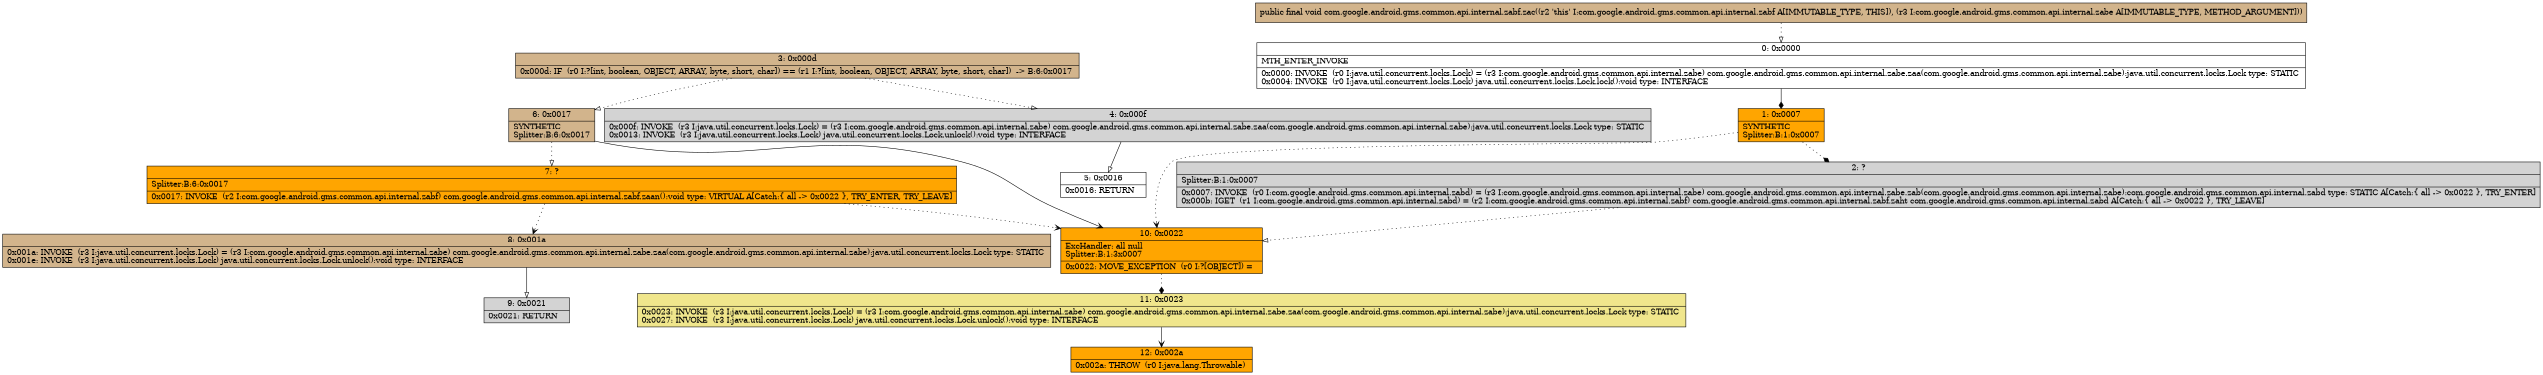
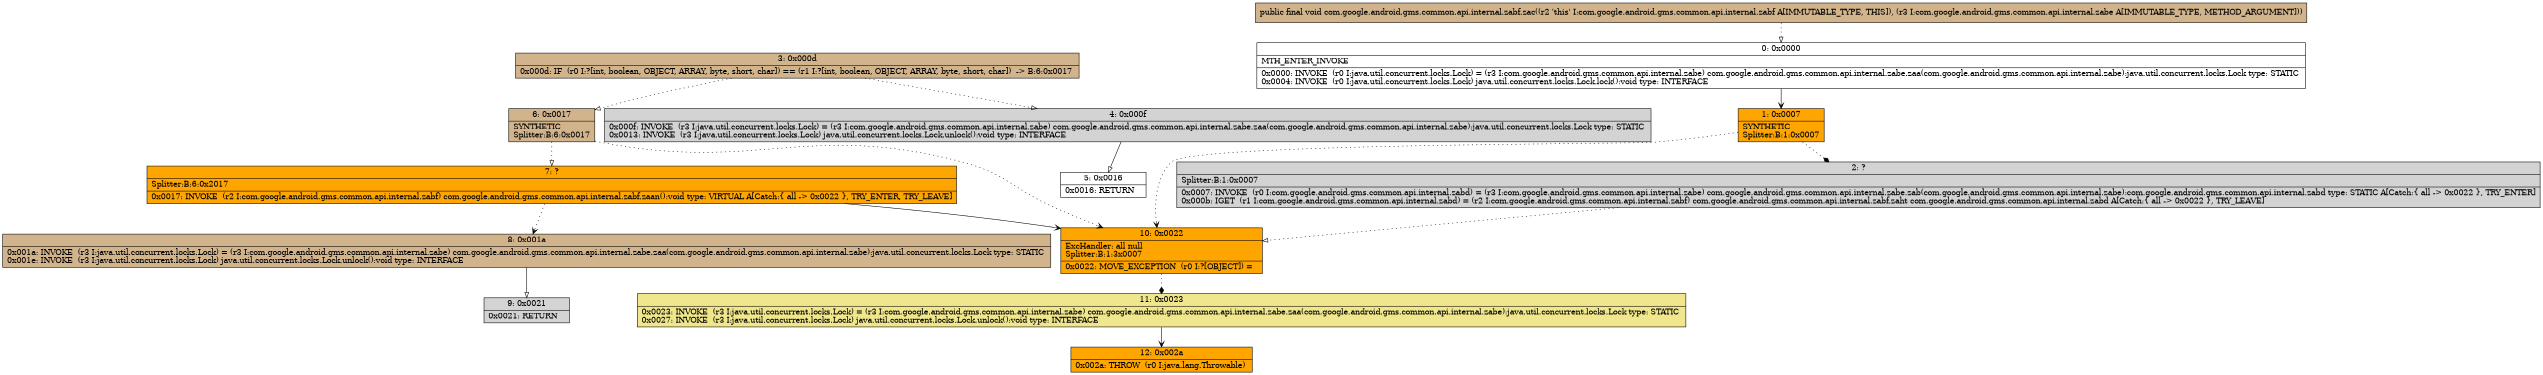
  digraph {
    node [fillcolor=orange shape=record style=filled]
    edge [arrowhead=onormal style=dotted]
    n1 [fillcolor=white label="{0\:\ 0x0000|MTH_ENTER_INVOKE\l|0x0000: INVOKE  (r0 I:java.util.concurrent.locks.Lock) = (r3 I:com.google.android.gms.common.api.internal.zabe) com.google.android.gms.common.api.internal.zabe.zaa(com.google.android.gms.common.api.internal.zabe):java.util.concurrent.locks.Lock type: STATIC \l0x0004: INVOKE  (r0 I:java.util.concurrent.locks.Lock) java.util.concurrent.locks.Lock.lock():void type: INTERFACE \l}"]
    n2 [label="{1\:\ 0x0007|SYNTHETIC\lSplitter:B:1:0x0007\l}"]
    n3 [fillcolor=lightgrey label="{2\:\ ?|Splitter:B:1:0x0007\l|0x0007: INVOKE  (r0 I:com.google.android.gms.common.api.internal.zabd) = (r3 I:com.google.android.gms.common.api.internal.zabe) com.google.android.gms.common.api.internal.zabe.zab(com.google.android.gms.common.api.internal.zabe):com.google.android.gms.common.api.internal.zabd type: STATIC A[Catch:\{ all \-\> 0x0022 \}, TRY_ENTER]\l0x000b: IGET  (r1 I:com.google.android.gms.common.api.internal.zabd) = (r2 I:com.google.android.gms.common.api.internal.zabf) com.google.android.gms.common.api.internal.zabf.zaht com.google.android.gms.common.api.internal.zabd A[Catch:\{ all \-\> 0x0022 \}, TRY_LEAVE]\l}"]
    n4 [label="{10\:\ 0x0022|ExcHandler: all null\lSplitter:B:1:3x0007\l|0x0022: MOVE_EXCEPTION  (r0 I:?[OBJECT]) =  \l}"]
    n5 [fillcolor=khaki label="{11\:\ 0x0023|0x0023: INVOKE  (r3 I:java.util.concurrent.locks.Lock) = (r3 I:com.google.android.gms.common.api.internal.zabe) com.google.android.gms.common.api.internal.zabe.zaa(com.google.android.gms.common.api.internal.zabe):java.util.concurrent.locks.Lock type: STATIC \l0x0027: INVOKE  (r3 I:java.util.concurrent.locks.Lock) java.util.concurrent.locks.Lock.unlock():void type: INTERFACE \l}"]
    n6 [fillcolor=tan label="{3\:\ 0x000d|0x000d: IF  (r0 I:?[int, boolean, OBJECT, ARRAY, byte, short, char]) == (r1 I:?[int, boolean, OBJECT, ARRAY, byte, short, char])  \-\> B:6:0x0017 \l}"]
    n7 [fillcolor=lightgrey label="{4\:\ 0x000f|0x000f: INVOKE  (r3 I:java.util.concurrent.locks.Lock) = (r3 I:com.google.android.gms.common.api.internal.zabe) com.google.android.gms.common.api.internal.zabe.zaa(com.google.android.gms.common.api.internal.zabe):java.util.concurrent.locks.Lock type: STATIC \l0x0013: INVOKE  (r3 I:java.util.concurrent.locks.Lock) java.util.concurrent.locks.Lock.unlock():void type: INTERFACE \l}"]
    n8 [fillcolor=tan label="{6\:\ 0x0017|SYNTHETIC\lSplitter:B:6:0x0017\l}"]
    n9 [fillcolor=white label="{5\:\ 0x0016|0x0016: RETURN   \l}"]
-   n10 [label="{7\:\ ?|Splitter:B:6:0x0017\l|0x0017: INVOKE  (r2 I:com.google.android.gms.common.api.internal.zabf) com.google.android.gms.common.api.internal.zabf.zaan():void type: VIRTUAL A[Catch:\{ all \-\> 0x0022 \}, TRY_ENTER, TRY_LEAVE]\l}"]
+   n10 [label="{7\:\ ?|Splitter:B:6:0x2017\l|0x0017: INVOKE  (r2 I:com.google.android.gms.common.api.internal.zabf) com.google.android.gms.common.api.internal.zabf.zaan():void type: VIRTUAL A[Catch:\{ all \-\> 0x0022 \}, TRY_ENTER, TRY_LEAVE]\l}"]
    n11 [fillcolor=tan label="{8\:\ 0x001a|0x001a: INVOKE  (r3 I:java.util.concurrent.locks.Lock) = (r3 I:com.google.android.gms.common.api.internal.zabe) com.google.android.gms.common.api.internal.zabe.zaa(com.google.android.gms.common.api.internal.zabe):java.util.concurrent.locks.Lock type: STATIC \l0x001e: INVOKE  (r3 I:java.util.concurrent.locks.Lock) java.util.concurrent.locks.Lock.unlock():void type: INTERFACE \l}"]
    n12 [fillcolor=lightgrey label="{9\:\ 0x0021|0x0021: RETURN   \l}"]
    n13 [label="{12\:\ 0x002a|0x002a: THROW  (r0 I:java.lang.Throwable) \l}"]
    n14 [fillcolor=tan label="{public final void com.google.android.gms.common.api.internal.zabf.zac((r2 'this' I:com.google.android.gms.common.api.internal.zabf A[IMMUTABLE_TYPE, THIS]), (r3 I:com.google.android.gms.common.api.internal.zabe A[IMMUTABLE_TYPE, METHOD_ARGUMENT])) }"]
-   n1 -> n2 [arrowhead=diamond style=solid]
+   n1 -> n2 [arrowhead=vee style=solid]
    n2 -> n3 [arrowhead=diamond]
    n2 -> n4 [arrowhead=vee]
    n3 -> n4
    n4 -> n5 [arrowhead=diamond]
    n5 -> n13 [arrowhead=vee style=solid]
    n6 -> n7
    n6 -> n8
    n7 -> n9 [style=solid]
-   n8 -> n4 [arrowhead=vee style=solid]
+   n8 -> n4 [arrowhead=vee]
    n8 -> n10
-   n10 -> n4 [arrowhead=vee]
+   n10 -> n4 [arrowhead=vee style=solid]
    n10 -> n11 [arrowhead=vee]
    n11 -> n12 [style=solid]
    n14 -> n1
  }
